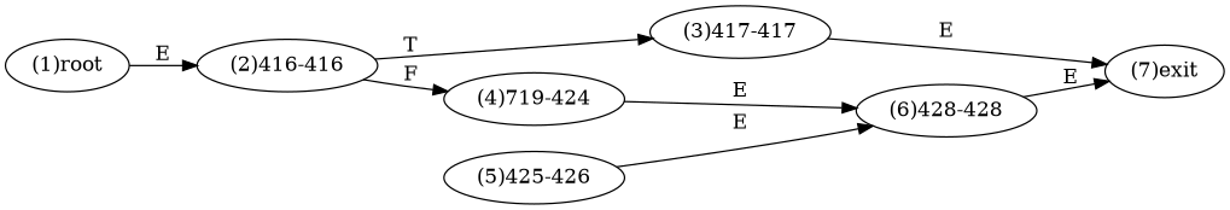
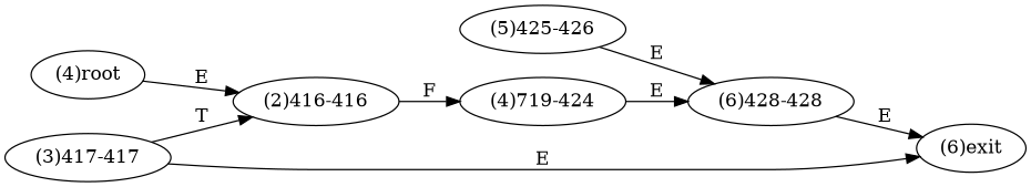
  digraph {
    rankdir=LR
-   n1 [label="(1)root"]
+   n1 [label="(4)root"]
    n2 [label="(2)416-416"]
    n3 [label="(3)417-417"]
    n4 [label="(4)719-424"]
-   n5 [label="(7)exit"]
+   n5 [label="(6)exit"]
    n6 [label="(6)428-428"]
    n7 [label="(5)425-426"]
    n1 -> n2 [label=E]
-   n2 -> n3 [label=T]
+   n3 -> n2 [label=T]
    n2 -> n4 [label=F]
    n3 -> n5 [label=E]
    n4 -> n6 [label=E]
    n6 -> n5 [label=E]
    n7 -> n6 [label=E]
  }
